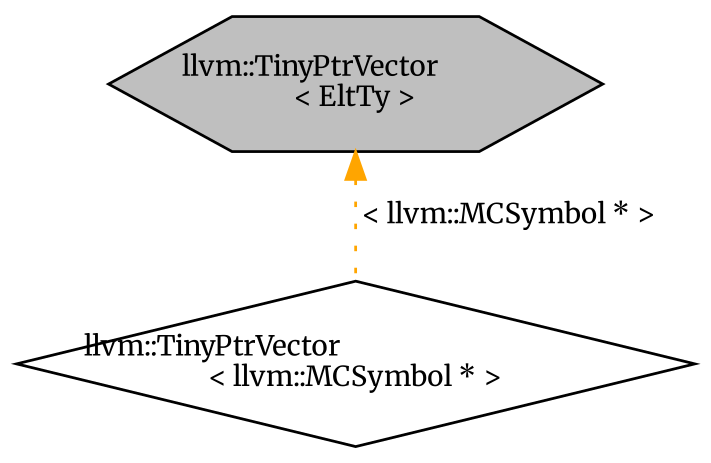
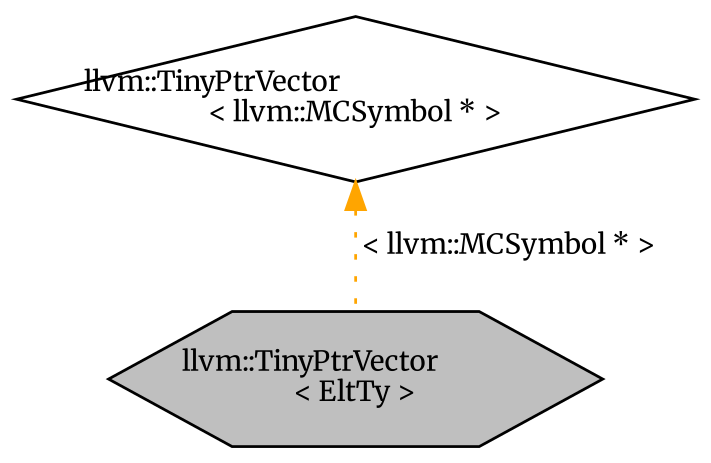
  digraph {
    fontname=Merriweather
    node [color=black fontname=Merriweather fontsize=10]
    n1 [fillcolor=grey75 fontcolor=black height=0.2 label="llvm::TinyPtrVector\l\< EltTy \>" shape=hexagon style=filled width=0.4]
    n2 [height=0.2 label="llvm::TinyPtrVector\l\< llvm::MCSymbol * \>" shape=diamond width=0.4]
-   n1 -> n2 [color=orange dir=back fontname=Merriweather fontsize=10 label=" \< llvm::MCSymbol * \>" labelfontname=Helvetica labelfontsize=10 style=dotted]
+   n2 -> n1 [color=orange dir=back fontname=Merriweather fontsize=10 label=" \< llvm::MCSymbol * \>" labelfontname=Helvetica labelfontsize=10 style=dotted]
  }
